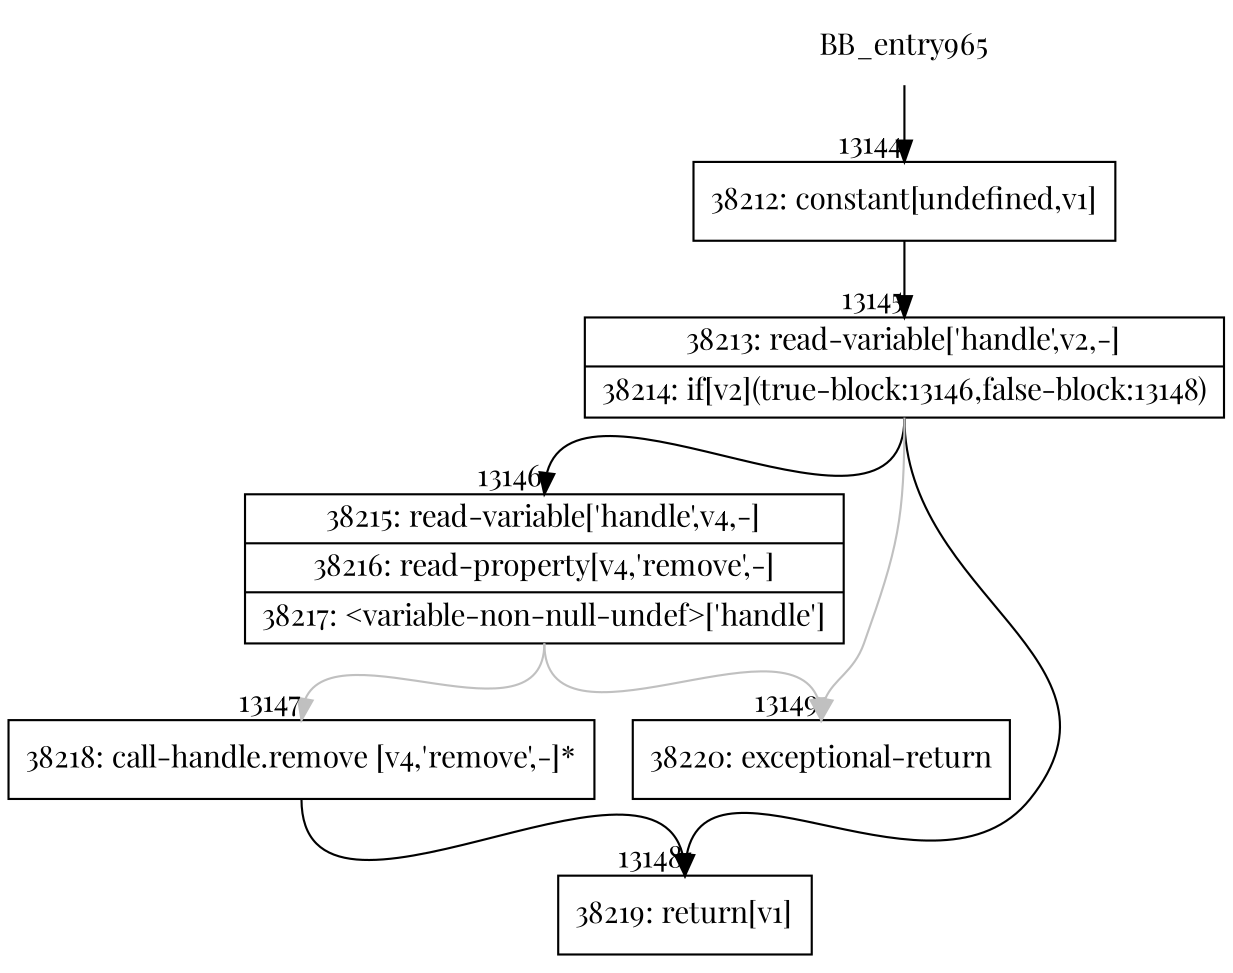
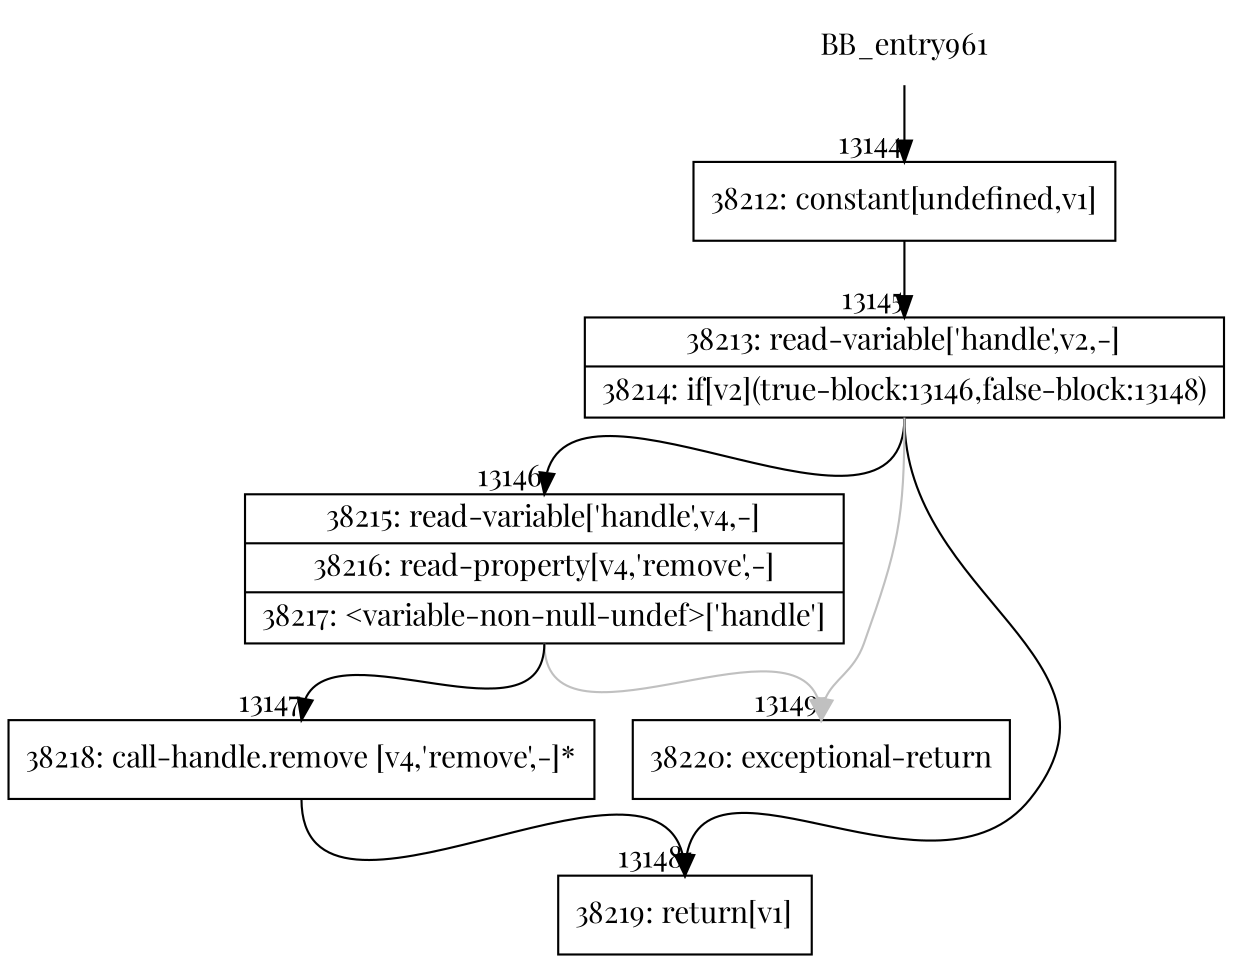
  digraph {
    fontname="Playfair Display"
    rankdir=TD
    node [fontname="Playfair Display" shape=record]
    edge [fontname="Playfair Display" headport=n tailport=s]
-   BB_entry965 [shape=none]
+   BB_entry965 [shape=none label=BB_entry961]
    n2 [label="{38212: constant[undefined,v1]}"]
    n3 [label="{38213: read-variable['handle',v2,-]|38214: if[v2](true-block:13146,false-block:13148)}"]
    n4 [label="{38215: read-variable['handle',v4,-]|38216: read-property[v4,'remove',-]|38217: \<variable-non-null-undef\>['handle']}"]
    n5 [label="{38219: return[v1]}"]
    n6 [label="{38220: exceptional-return}"]
    n7 [label="{38218: call-handle.remove [v4,'remove',-]*}"]
    BB_entry965 -> n2 [headlabel="    13144"]
    n2 -> n3 [headlabel="      13145"]
    n3 -> n4 [headlabel="      13146"]
    n3 -> n5 [headlabel="      13148"]
    n3 -> n6 [color=gray headlabel="      13149"]
    n4 -> n6 [color=gray]
-   n4 -> n7 [headlabel="      13147" color=gray]
+   n4 -> n7 [headlabel="      13147"]
    n7 -> n5
  }
